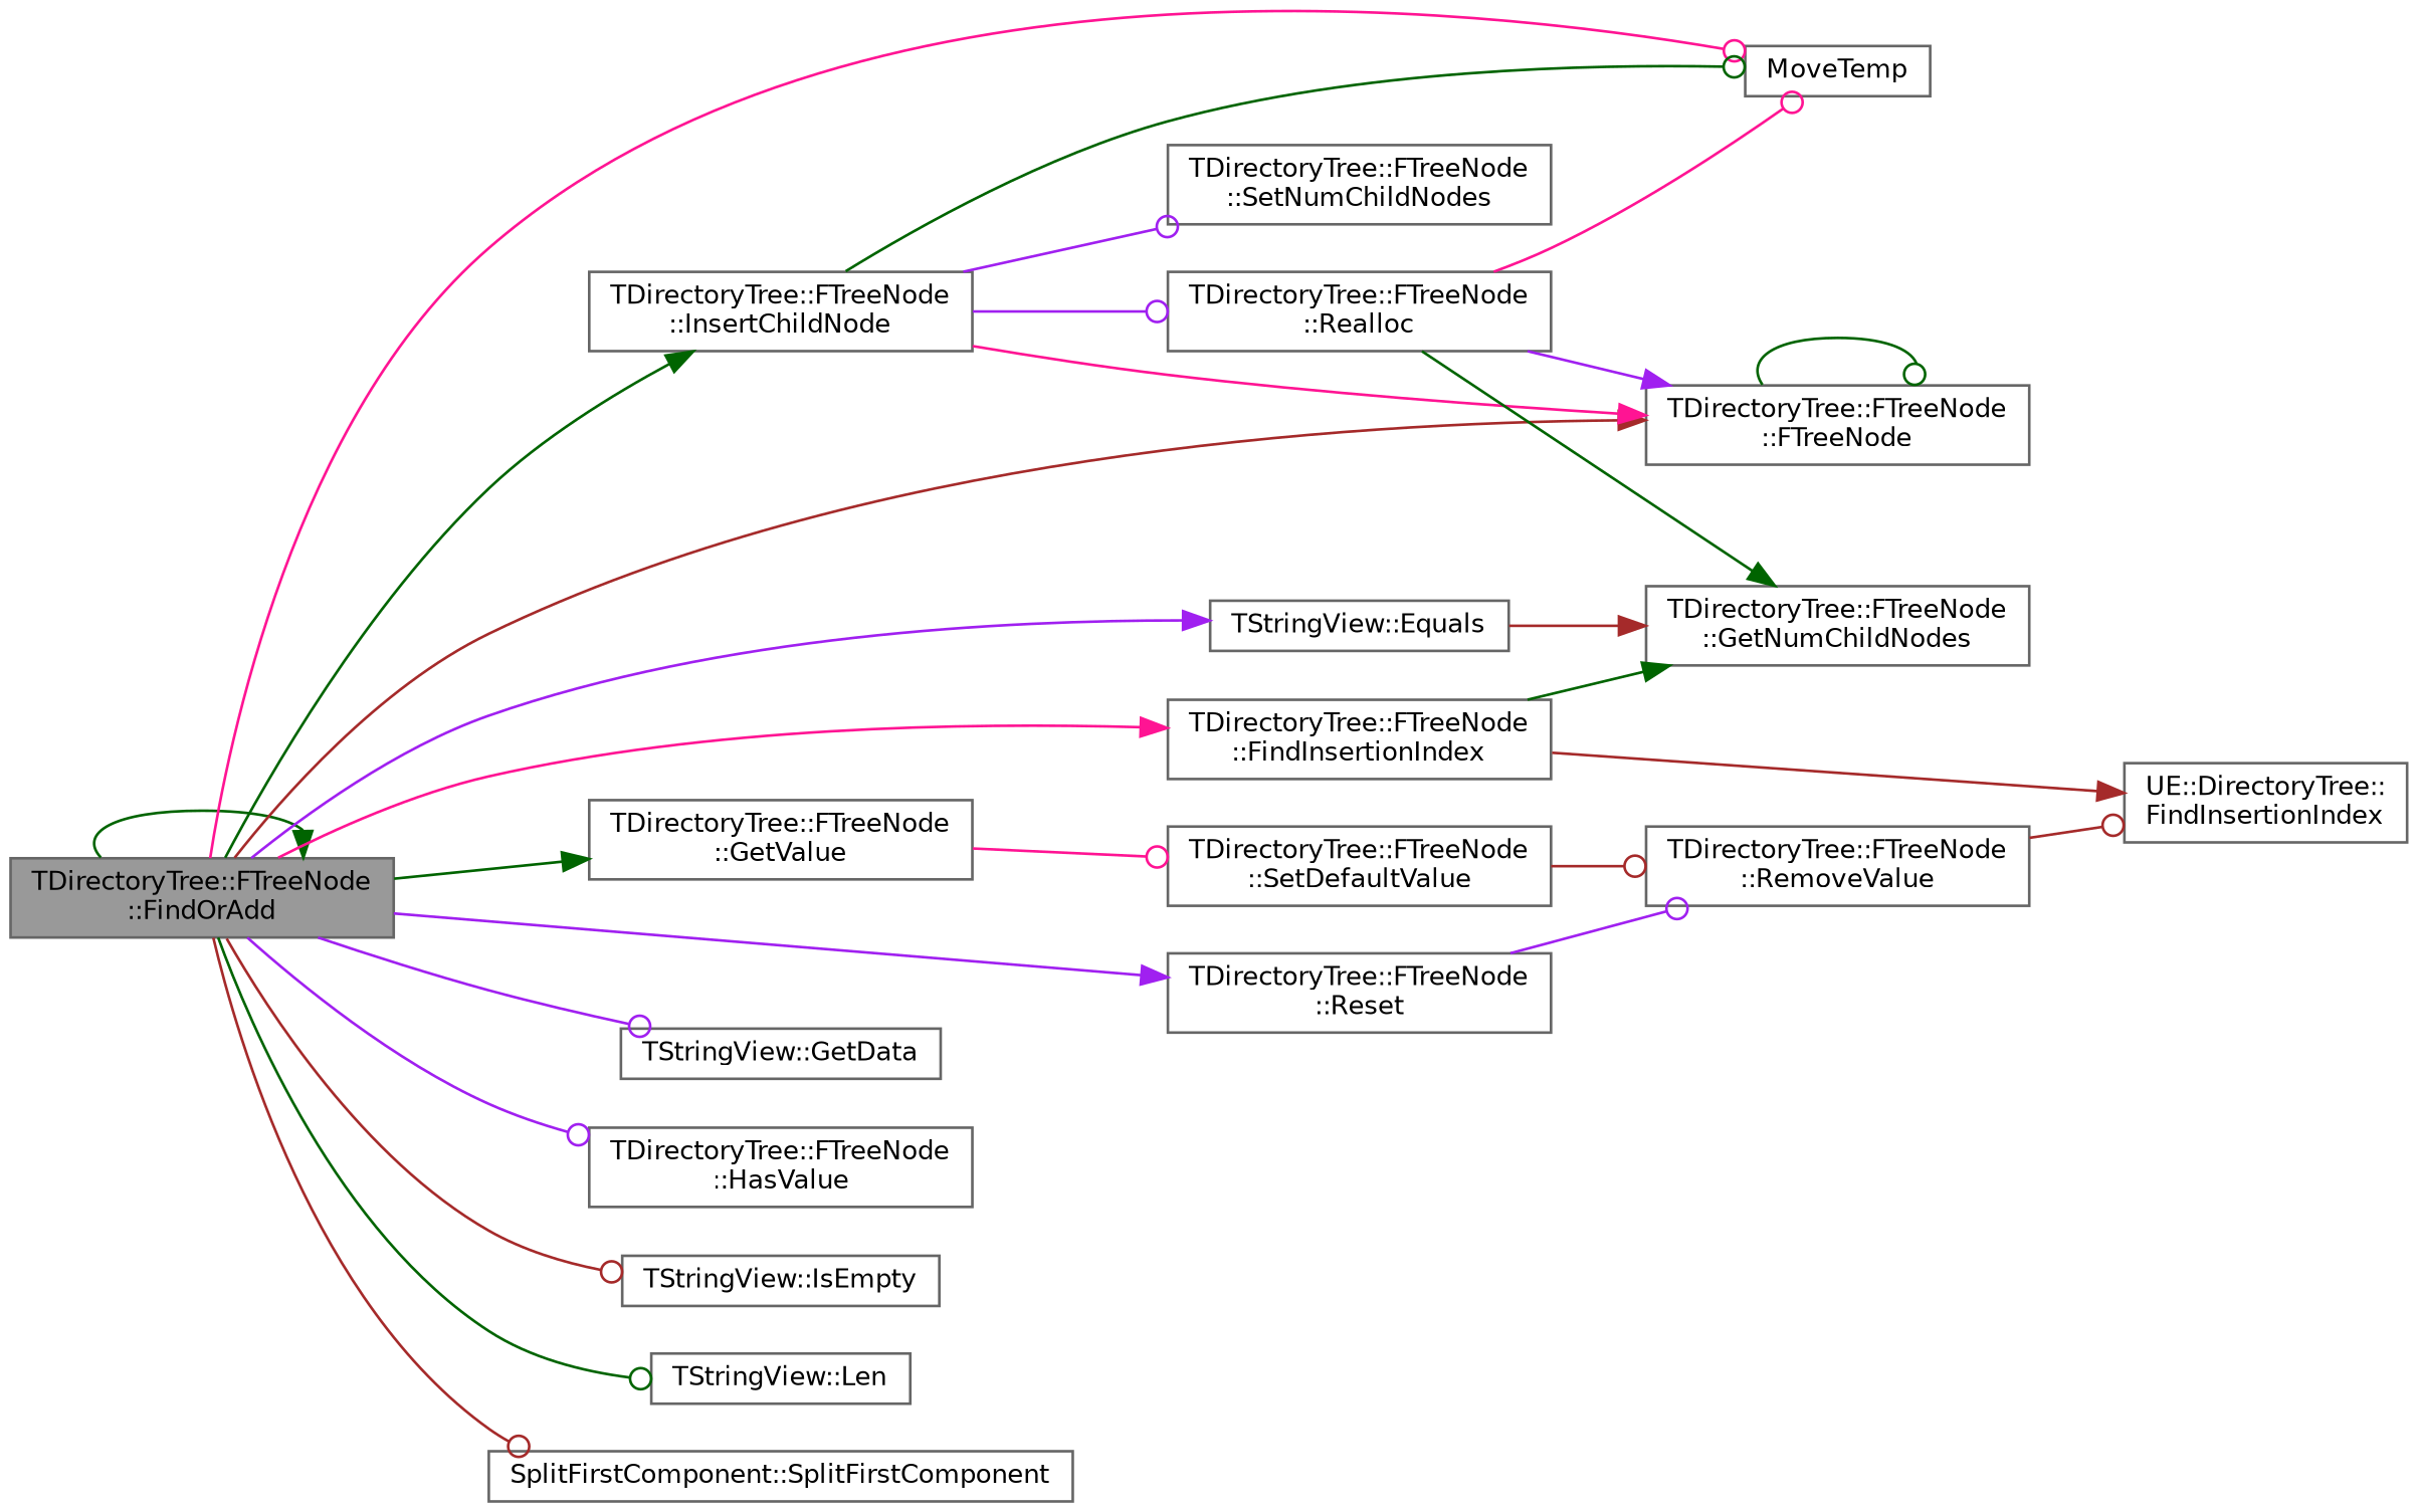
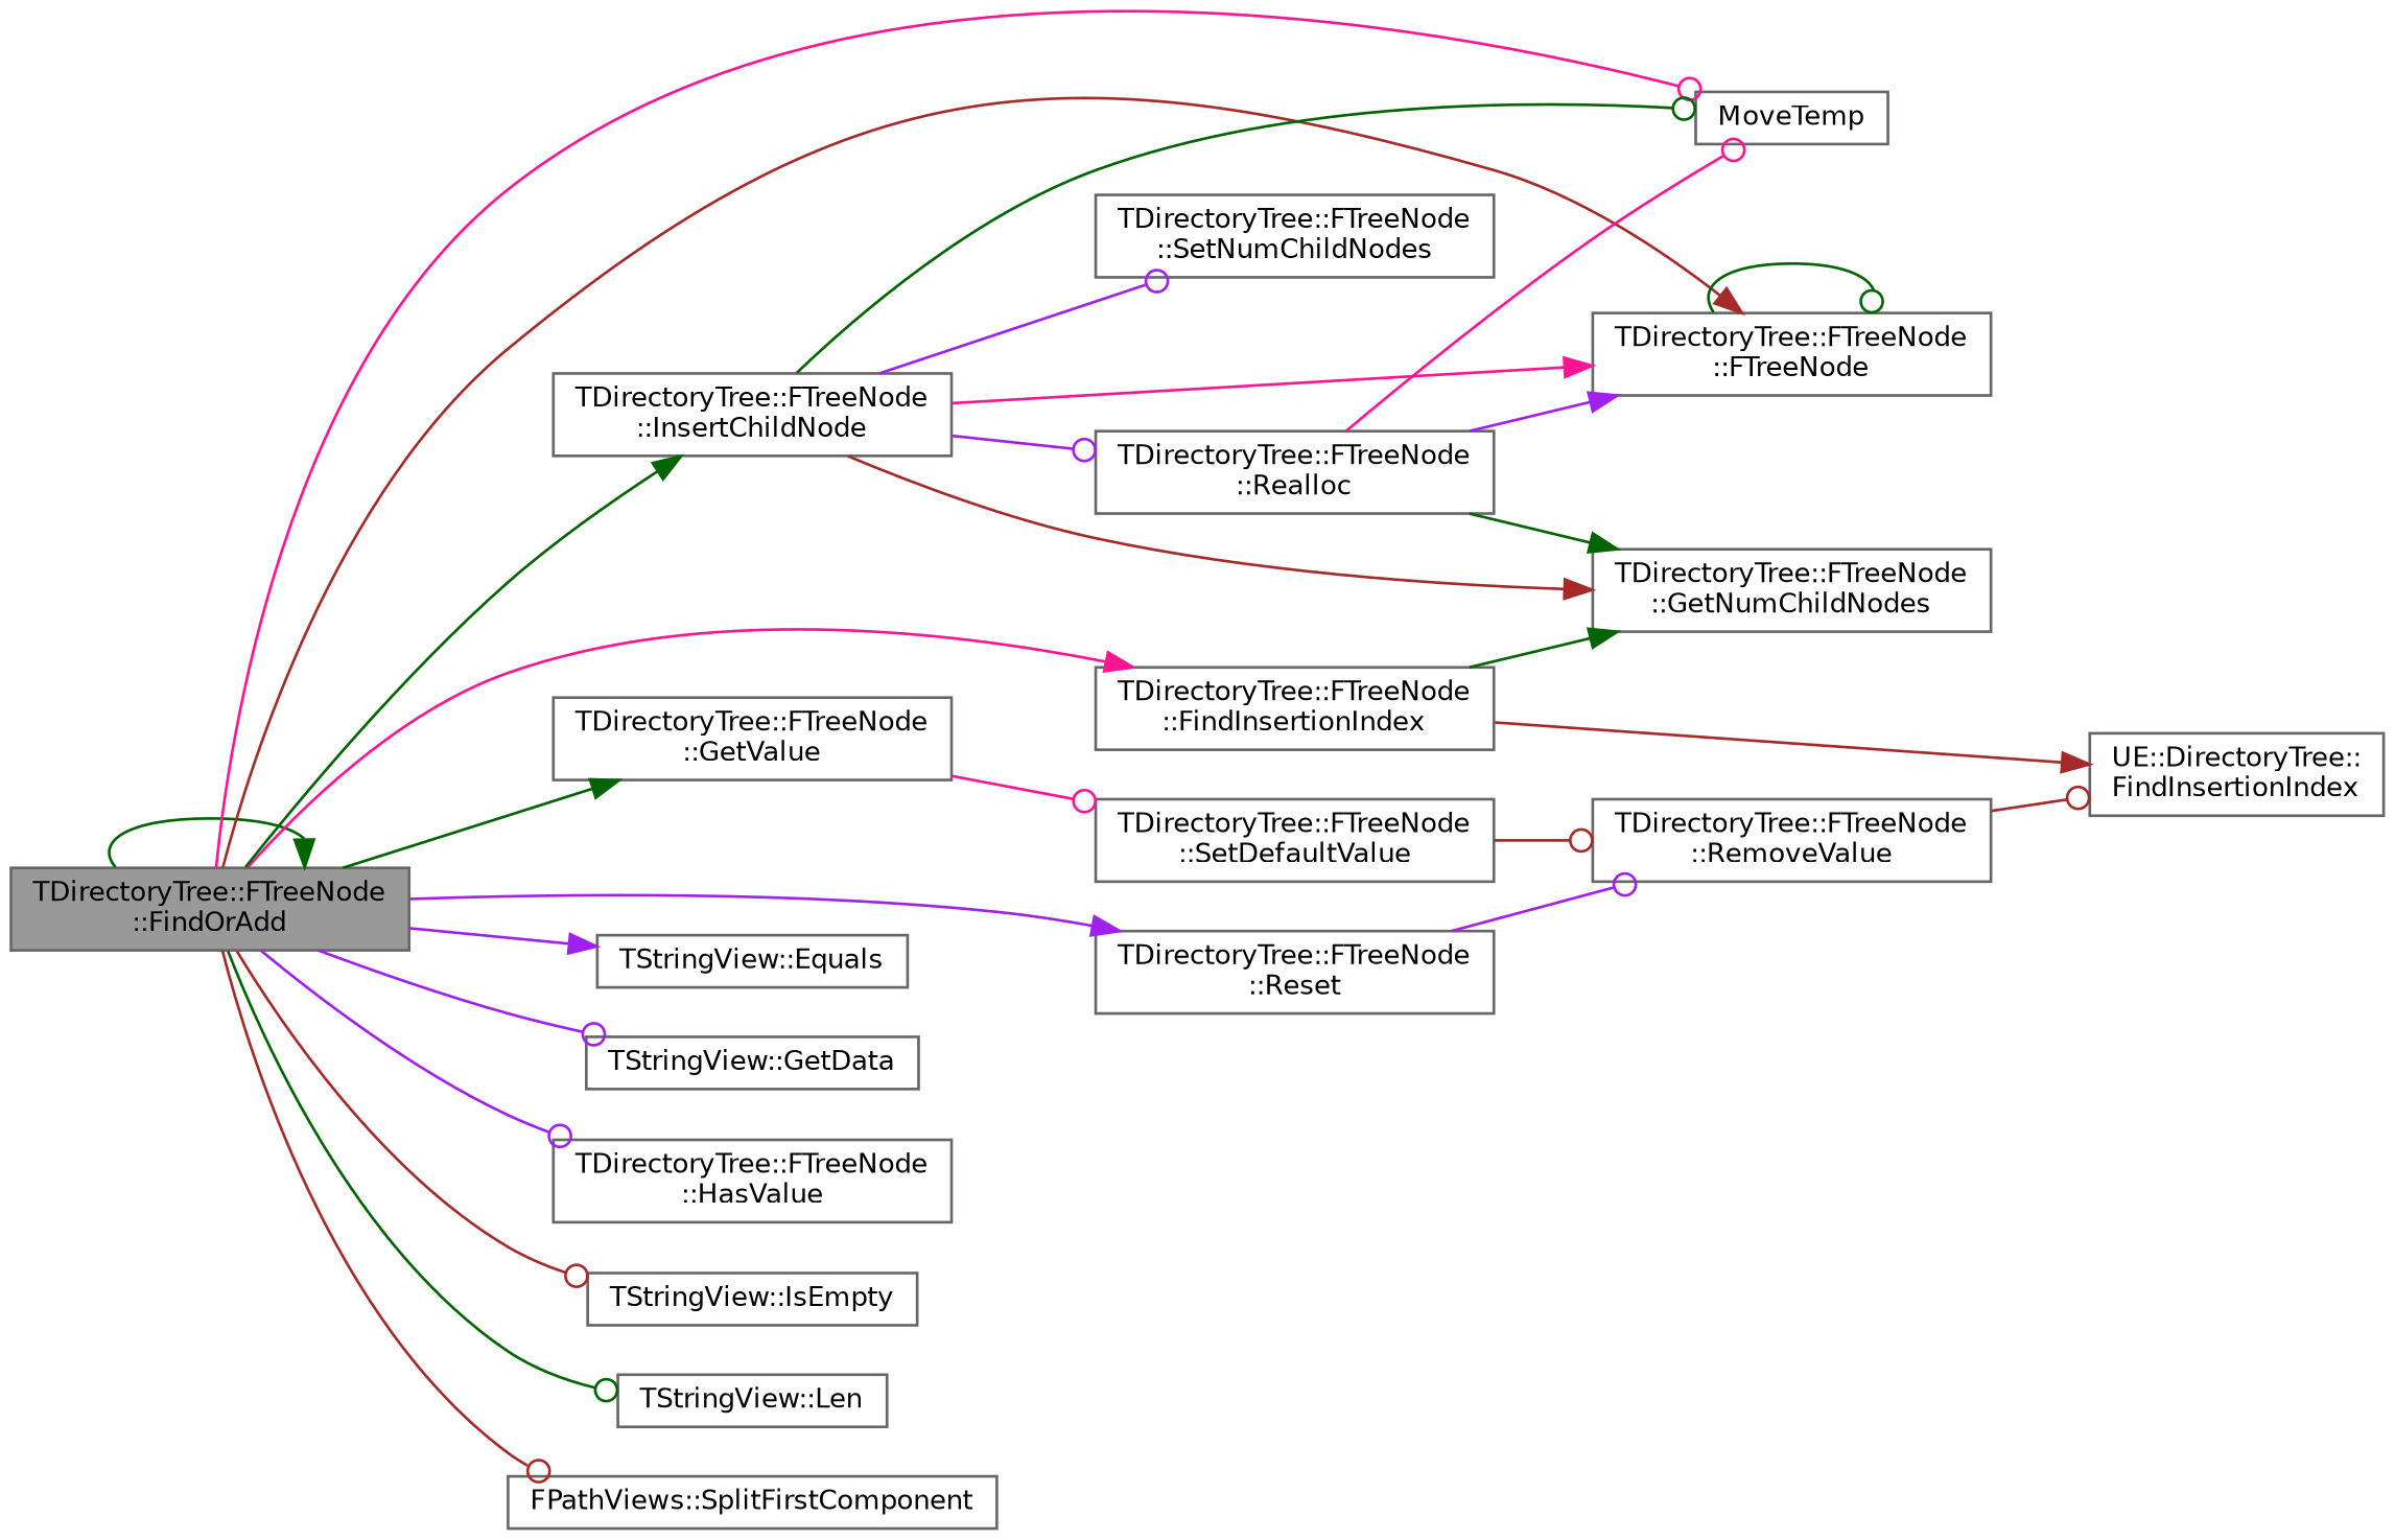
  digraph {
    rankdir=LR
    node [color=grey40 fillcolor=white fontname=Helvetica fontsize=10 shape=box style=filled]
    edge [arrowhead=odot color=darkgreen fontname=Helvetica fontsize=10 labelfontname=Helvetica labelfontsize=10 style=solid]
    n1 [color=gray40 fillcolor=grey60 fontcolor=black height=0.2 label="TDirectoryTree::FTreeNode\l::FindOrAdd" width=0.4]
    n2 [height=0.2 label="TDirectoryTree::FTreeNode\l::FTreeNode" width=0.4]
    n3 [height=0.2 label="TStringView::Equals" width=0.4]
    n4 [height=0.2 label="TDirectoryTree::FTreeNode\l::FindInsertionIndex" width=0.4]
    n5 [height=0.2 label="TStringView::GetData" width=0.4]
    n6 [height=0.2 label="TDirectoryTree::FTreeNode\l::GetValue" width=0.4]
    n7 [height=0.2 label="TDirectoryTree::FTreeNode\l::HasValue" width=0.4]
    n8 [height=0.2 label="TDirectoryTree::FTreeNode\l::InsertChildNode" width=0.4]
    n9 [height=0.2 label=MoveTemp width=0.4]
    n10 [height=0.2 label="TStringView::IsEmpty" width=0.4]
    n11 [height=0.2 label="TStringView::Len" width=0.4]
    n12 [height=0.2 label="TDirectoryTree::FTreeNode\l::Reset" width=0.4]
-   n13 [height=0.2 label="SplitFirstComponent::SplitFirstComponent" width=0.4]
+   n13 [height=0.2 label="FPathViews::SplitFirstComponent" width=0.4]
    n14 [height=0.2 label="UE::DirectoryTree::\lFindInsertionIndex" width=0.4]
    n15 [height=0.2 label="TDirectoryTree::FTreeNode\l::GetNumChildNodes" width=0.4]
    n16 [height=0.2 label="TDirectoryTree::FTreeNode\l::SetDefaultValue" width=0.4]
    n17 [height=0.2 label="TDirectoryTree::FTreeNode\l::Realloc" width=0.4]
    n18 [height=0.2 label="TDirectoryTree::FTreeNode\l::SetNumChildNodes" width=0.4]
    n19 [height=0.2 label="TDirectoryTree::FTreeNode\l::RemoveValue" width=0.4]
    n1 -> n1 [arrowhead=normal]
    n1 -> n2 [arrowhead=normal color=brown]
    n1 -> n3 [arrowhead=normal color=purple]
    n1 -> n4 [arrowhead=normal color=deeppink]
    n1 -> n5 [color=purple]
    n1 -> n6 [arrowhead=normal]
    n1 -> n7 [color=purple]
    n1 -> n8 [arrowhead=normal]
    n1 -> n9 [color=deeppink]
    n1 -> n10 [color=brown]
    n1 -> n11
    n1 -> n12 [arrowhead=normal color=purple]
    n1 -> n13 [color=brown]
    n2 -> n2
    n4 -> n14 [arrowhead=normal color=brown]
    n4 -> n15 [arrowhead=normal]
    n6 -> n16 [color=deeppink]
    n8 -> n2 [arrowhead=normal color=deeppink]
    n8 -> n9
-   n3 -> n15 [arrowhead=normal color=brown]
+   n8 -> n15 [arrowhead=normal color=brown]
    n8 -> n17 [color=purple]
    n8 -> n18 [color=purple]
    n12 -> n19 [color=purple]
    n16 -> n19 [color=brown]
    n17 -> n2 [arrowhead=normal color=purple]
    n17 -> n9 [color=deeppink]
    n17 -> n15 [arrowhead=normal]
    n19 -> n14 [color=brown]
  }
